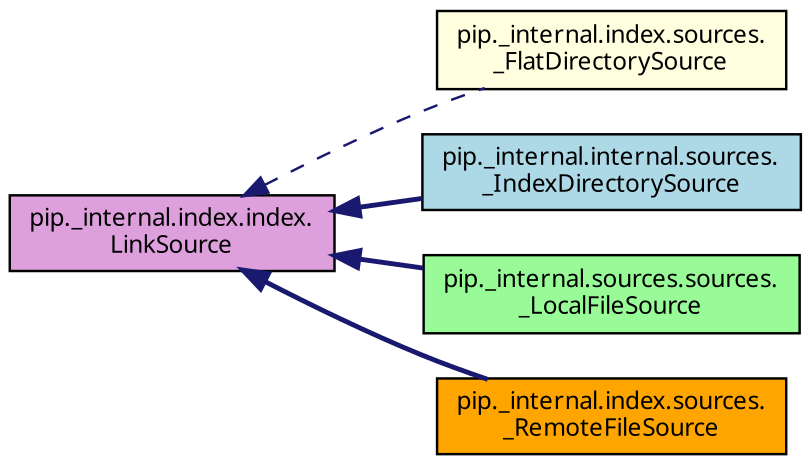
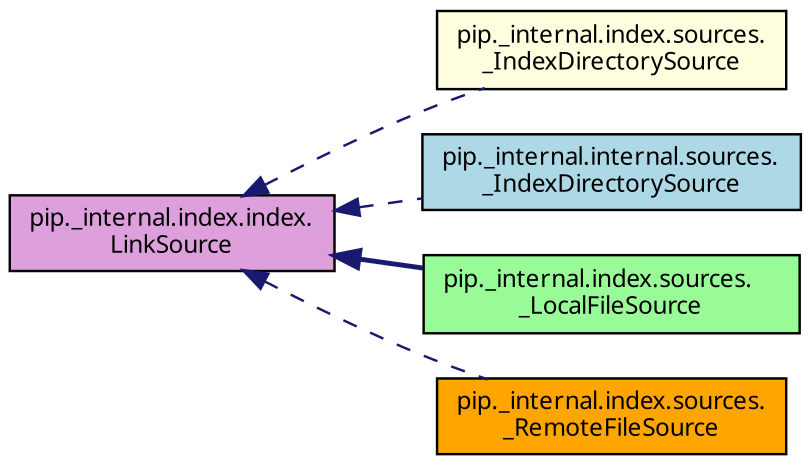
  digraph {
    fontname="Noto Sans"
    rankdir=LR
    node [color=black fontname="Noto Sans" fontsize=10 shape=record style=filled]
    edge [color=midnightblue dir=back fontname="Noto Sans" fontsize=10 labelfontname=Helvetica labelfontsize=10 style=dashed]
    n1 [fillcolor=plum fontcolor=black height=0.2 label="pip._internal.index.index.\lLinkSource" width=0.4]
-   n2 [fillcolor=lightyellow height=0.2 label="pip._internal.index.sources.\l_FlatDirectorySource" width=0.4]
+   n2 [fillcolor=lightyellow height=0.2 label="pip._internal.index.sources.\l_IndexDirectorySource" width=0.4]
    n3 [fillcolor=lightblue height=0.2 label="pip._internal.internal.sources.\l_IndexDirectorySource" width=0.4]
-   n4 [fillcolor=palegreen height=0.2 label="pip._internal.sources.sources.\l_LocalFileSource" width=0.4]
+   n4 [fillcolor=palegreen height=0.2 label="pip._internal.index.sources.\l_LocalFileSource" width=0.4]
    n5 [fillcolor=orange height=0.2 label="pip._internal.index.sources.\l_RemoteFileSource" width=0.4]
    n1 -> n2
-   n1 -> n3 [style=bold]
+   n1 -> n3
    n1 -> n4 [style=bold]
-   n1 -> n5 [style=bold]
+   n1 -> n5
  }
